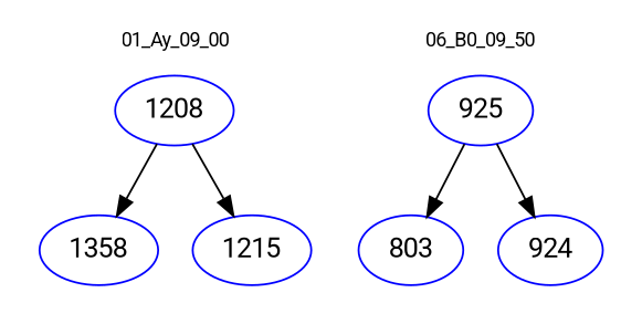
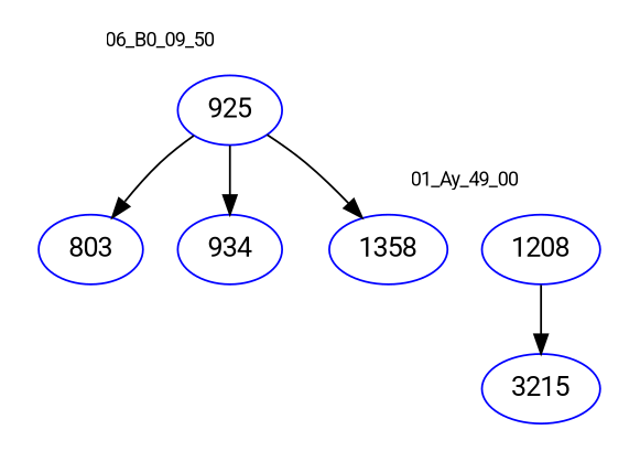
  digraph {
    fontname=Roboto
    node [color=blue fontname=Roboto]
    edge [color=black fontname=Roboto]
    n1 [label=1208]
    n2 [label=1358]
-   n3 [label=1215]
+   n3 [label=3215]
    n4 [label=925]
    n5 [label=803]
-   n6 [label=924]
+   n6 [label=934]
    subgraph cluster_1 {
      color=white
      fontsize=10
-     label="01_Ay_09_00"
+     label="01_Ay_49_00"
      n1
      n2
      n3
    }
    subgraph cluster_2 {
      color=white
      fontsize=10
      label="06_B0_09_50"
      n4
      n5
      n6
    }
-   n1 -> n2
+   n4 -> n2
    n1 -> n3
    n4 -> n5
    n4 -> n6
  }
